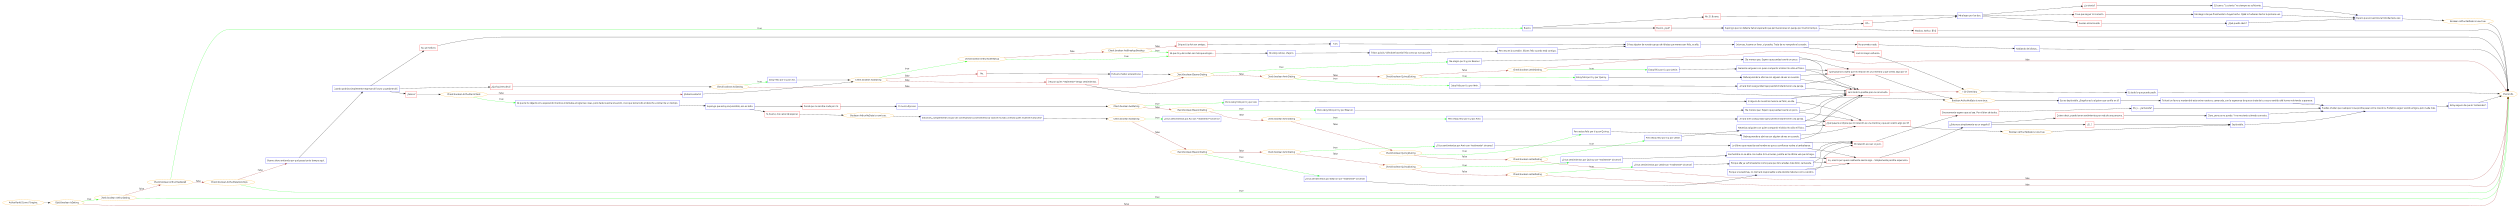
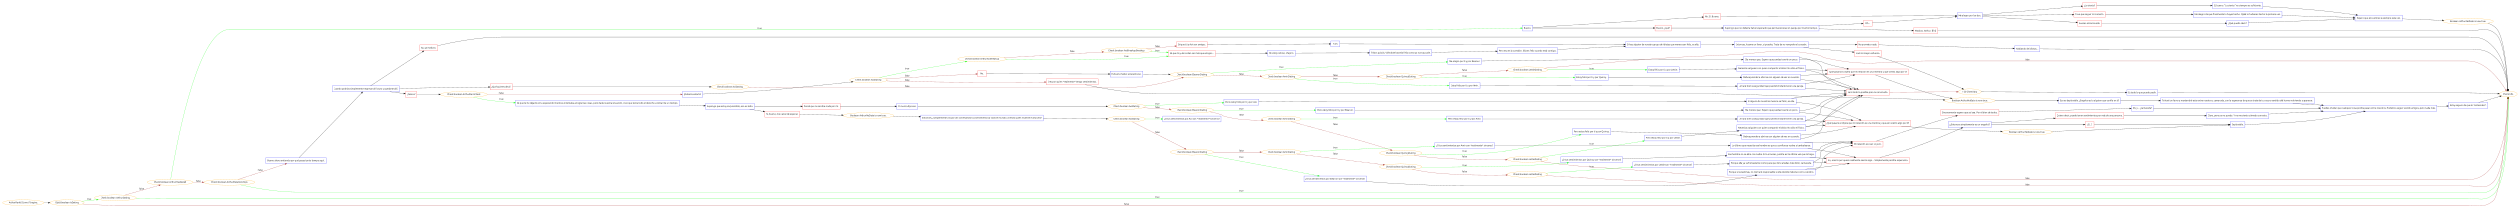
  digraph {
    fontname=Ubuntu
    rankdir=LR
    node [color=blue fontname=Ubuntu shape=box]
    edge [fontname=Ubuntu]
    "ArthurRank5Convo7 begins." [color=orange shape=""]
    n2 [color=orange label="Ojalá boolean IsDating" shape=""]
    n3 [color=orange label="Check boolean ArthurDating" shape=""]
    "Chat ends." [color=orange shape=""]
    n5 [color=orange label="Check boolean ArthurHasDated" shape=""]
    n6 [label="Bueno."]
    n7 [color=orange label="Check boolean ArthurRelationships" shape=""]
    n8 [color=red label="Bueno, ¿qué?"]
    n9 [color=red label="Ah. Sí. Bueno."]
    n10 [label="Bueno ahora entiendo por qué pasas tanto tiempo aquí."]
    n11 [label="Supongo que no debería haber esperado que permanecieras sin pareja por mucho tiempo."]
    n12 [label="Me alegro por los dos."]
    n13 [label="Cuando podrías simplemente regresar al futuro y quedarte allí."]
    n14 [color=red label="Madura, Arthur. [Fin]"]
    n15 [color=red label="Oh..."]
    n16 [color=red label="Suenas emocionado."]
    n17 [color=red label="¿Lo siento?"]
    n18 [color=red label="Tuve que seguir mi corazón."]
    n19 [color=red label="Ay, ya madura."]
    n20 [color=red label="¿Celoso?"]
    n21 [color=red label="¿Qué quieres decir?"]
    n22 [label="¿Qué puedo decir?"]
    n23 [label="Sí, bueno. \"Lo siento\" no siempre es suficiente."]
    n24 [label="Me alegro de que finalmente lo hayas hecho. Ojalá lo hubieras hecho la primera vez."]
    n25 [color=orange label="Check boolean ArthurRainCheck" shape=""]
    n26 [color=orange label="Check boolean AoiDating" shape=""]
-   n27 [label="Espero que encuentres la felicidad esta vez."]
+   n27 [label="Espero que encuentres la siempre esta vez."]
    n28 [label="Sé que te he dejado en la esperando mientras intentaba arreglar las cosas, pero dada nuestra situación, creo que tenía todo el derecho a tomarme un tiempo."]
    n29 [label="¿Debería estarlo?"]
-   n30 [label="Estoy feliz por ti y por Aoi."]
    n31 [color=orange label="Check boolean EleanorDating" shape=""]
    n32 [color=orange label="Boolean ArthurNoDate is now true." shape=""]
    n33 [label="Supongo que estoy sorprendido, eso es todo."]
    n34 [color=orange label="Check boolean AoiDating" shape=""]
    n35 [label="Me alegro por ti y por Eleanor."]
    n36 [color=orange label="Check boolean AmirDating" shape=""]
    n37 [color=red label="Pensé que no sentías nada por mí."]
    n38 [color=red label="Sí, bueno, me cansé de esperar."]
    n39 [color=orange label="Check boolean ArthurAoiBreakup" shape=""]
    n40 [color=red label="No."]
    n41 [color=red label="Eres por quien *realmente* tengo sentimientos."]
    n42 [label="Ella merece paz. Espero que puedas traerle un poco."]
    n43 [label="Estoy feliz por ti y por Amir."]
    n44 [color=orange label="Check boolean QuincyDating" shape=""]
    n45 [label="Yo nunca dije eso."]
    n46 [color=orange label="Boolean ArthurNoDate is now true." shape=""]
    n47 [color=red label="Sé que tú y Aoi solían ser más que amigos..."]
    n48 [color=orange label="Check boolean AoiBreakupBreakup" shape=""]
    n49 [label="Es bueno haber aclarado eso."]
    n50 [color=orange label="Boolean ArthurNoDate is now true." shape=""]
    n51 [color=red label="Haré todo lo posible para no arruinarlo."]
    n52 [color=red label="¿Qué pasaría si dijera que mi relación es una mentira y que siento algo por ti?"]
    n53 [label="Le hará bien la seguridad que puede brindarle tener una pareja."]
    n54 [label="Estoy feliz por ti y por Quincy."]
    n55 [color=orange label="Check boolean LettieDating" shape=""]
    n56 [color=orange label="Check boolean AoiDating" shape=""]
    n57 [label="Entonces, ¿simplemente vas por ahí confesando tus sentimientos a todo el mundo y viendo quién muerde el anzuelo?"]
    n58 [label="No estoy celoso, Viajero."]
    n59 [color=red label="Sé que tú y Aoi son amigos."]
    n60 [label="Eso es deplorable. ¿Engañar así a alguien que confía en ti?"]
    n61 [color=orange label="+20 Chemistry" shape=""]
    n62 [label="Debe aprender a abrirse con alguien de vez en cuando."]
    n63 [label="Estoy feliz por ti y por Lettie."]
    n64 [label="Pero estoy feliz por ti y por Aoi."]
    n65 [color=orange label="Check boolean EleanorDating" shape=""]
    n66 [color=orange label="Check boolean AoiDating" shape=""]
    n67 [label="Triste, quizás. Viéndote hacerla feliz como yo nunca pude."]
    n68 [label="Hum."]
    n69 [label="Te haré un favor y mantendré esto entre nosotros, camarada, con la esperanza de que se trate de tu oscuro sentido del humor volviendo a aparecer."]
    n70 [label="Es todo lo que puedo pedir."]
    n71 [label="Necesita a alguien con quien compartir el dolor. No sólo el físico."]
    n72 [label="Si alguno de nosotros merece ser feliz, es ella."]
    n73 [label="Pero estoy feliz por ti y por Eleanor."]
    n74 [color=orange label="Check boolean AmirDating" shape=""]
    n75 [label="¿O tus sentimientos por Aoi son *realmente* sinceros?"]
    n76 [color=orange label="Check boolean EleanorDating" shape=""]
    n77 [label="Pero esa es la cuestión. Ella es feliz cuando está contigo."]
    n78 [label="Si hay alguien de nuestro grupo de idiotas que merece ser feliz, es ella."]
    n79 [label="Puedes olvidar que cualquier cosa podría pasar entre nosotros. Podemos seguir siendo amigos, pero nada más."]
    n80 [color=red label="¿Qué pasaría si dijera que mi relación es una mentira y que aún siento algo por ti?"]
    n81 [label="Ella merece paz. Espero que puedas traerle un poco."]
    n82 [label="Pero estoy feliz por ti y por Amir."]
    n83 [color=orange label="Check boolean QuincyDating" shape=""]
    n84 [label="¿O tus sentimientos por Eleanor son *realmente* sinceros?"]
    n85 [color=orange label="Check boolean AmirDating" shape=""]
    n86 [label="Entonces, hazme un favor, si puedes. Trata de no romperle el corazón."]
    n87 [label="Estoy seguro de que lo *entiendes*."]
    n88 [color=orange label="Boolean ArthurNoDate is now true." shape=""]
    n89 [label="Le hará bien la seguridad que puede brindarle tener una pareja."]
    n90 [label="Pero estoy feliz por ti y por Quincy."]
    n91 [color=orange label="Check boolean LettieDating" shape=""]
    n92 [label="Porque si la lastimas, no me haré responsable si ella decide meterse con tu cerebro."]
    n93 [label="¿O tus sentimientos por Amir son *realmente* sinceros?"]
    n94 [color=orange label="Check boolean QuincyDating" shape=""]
    n95 [color=red label="Haré mi mejor esfuerzo."]
    n96 [color=red label="No prometo nada."]
    n97 [label="Deplorable."]
    n98 [label="Debe aprender a abrirse con alguien de vez en cuando."]
    n99 [label="Pero estoy feliz por ti y por Lettie."]
    n100 [color=red label="No, eres tú por quien realmente siento algo... Simplemente perdí la esperanza."]
    n101 [label="¡¿Entonces simplemente es un engaño?!"]
    n102 [color=red label="Mi relación es real. Lo juro."]
    n103 [color=red label="Sinceramente espero que así sea. Por el bien de todos."]
    n104 [label="Lo último que necesita ese hombre es que su confianza vuelva a tambalearse."]
    n105 [label="¿O tus sentimientos por Quincy son *realmente* sinceros?"]
    n106 [color=orange label="Check boolean LettieDating" shape=""]
    n107 [label="Hablando de idiotas..."]
    n108 [label="Necesita a alguien con quien compartir el dolor. No sólo el físico."]
    n109 [color=red label="¿Sí...?"]
    n110 [color=red label="Quiero decir, puedo tener sentimientos por más de una persona."]
    n111 [label="Ah, y... ¿camarada?"]
    n112 [label="Ese hombre no se abre con nadie. Si lo arruinas, podría ser la última vez que lo haga."]
    n113 [label="¿O tus sentimientos por Lettie son *realmente* sinceros?"]
    n114 [label="Claro, pero yo no puedo. Y no me siento cómodo con esto."]
    n115 [label="Porque ella ya sufre bastante como para que tú le añadas más dolor, camarada."]
    "ArthurRank5Convo7 begins." -> n2
    n2 -> n3 [color=green label=true]
    n2 -> "Chat ends." [color=brown label=false]
    n3 -> "Chat ends." [color=green label=true]
    n3 -> n5 [color=brown label=false]
    n5 -> n6 [color=green label=true]
    n5 -> n7 [color=brown label=false]
    n6 -> n8
    n6 -> n9
    n7 -> "Chat ends." [color=green label=true]
    n7 -> n10 [color=brown label=false]
    n8 -> n11
    n9 -> n12
    n10 -> n13
    n11 -> n14
    n11 -> n15
    n12 -> n16
    n12 -> n17
    n12 -> n18
    n13 -> n19
    n13 -> n20
    n13 -> n21
    n14 -> "Chat ends."
    n15 -> n12
    n16 -> n22
    n17 -> n23
    n18 -> n24
    n19 -> "Chat ends."
    n20 -> n25
    n21 -> n26
    n22 -> n27
    n23 -> n27
    n24 -> n27
    n25 -> n28 [color=green label=true]
    n25 -> n29 [color=brown label=false]
-   n26 -> n30 [color=green label=true]
    n26 -> n31 [color=brown label=false]
    n27 -> n32
    n28 -> n33
    n29 -> n34
-   n30 -> n34
    n31 -> n35 [color=green label=true]
    n31 -> n36 [color=brown label=false]
    n32 -> "Chat ends."
    n33 -> n37
    n33 -> n38
    n34 -> n39 [color=green label=true]
    n34 -> n40 [color=brown label=false]
    n34 -> n41 [color=brown label=false]
    n35 -> n42
    n36 -> n43 [color=green label=true]
    n36 -> n44 [color=brown label=false]
    n37 -> n45
    n38 -> n46
    n39 -> n47 [color=green label=true]
    n39 -> n48 [color=brown label=false]
    n40 -> n49
    n41 -> n50
    n42 -> n51
    n42 -> n52
    n43 -> n53
    n44 -> n54 [color=green label=true]
    n44 -> n55 [color=brown label=false]
    n45 -> n56
    n46 -> n57
    n47 -> n58
    n48 -> n47 [color=green label=true]
    n48 -> n59 [color=brown label=false]
    n49 -> n31
    n50 -> n60
    n51 -> n61 [color=brown]
    n52 -> n50
    n53 -> n51
    n53 -> n52
    n54 -> n62
    n55 -> "Chat ends." [color=brown label=false]
    n55 -> n63 [color=green label=true]
    n56 -> n64 [color=green label=true]
    n56 -> n65 [color=brown label=false]
    n57 -> n66
    n58 -> n67
    n59 -> n68
    n60 -> n69
    n61 -> n70
    n62 -> n51
    n62 -> n52
    n63 -> n71
    n64 -> n72
    n65 -> n73 [color=green label=true]
    n65 -> n74 [color=brown label=false]
    n66 -> n75 [color=green label=true]
    n66 -> n76 [color=brown label=false]
    n67 -> n77
    n68 -> n78
    n69 -> n79
    n70 -> "Chat ends."
    n71 -> n51
    n71 -> n52
    n72 -> n51
    n72 -> n80
    n73 -> n81
    n74 -> n82 [color=green label=true]
    n74 -> n83 [color=brown label=false]
    n76 -> n84 [color=green label=true]
    n76 -> n85 [color=brown label=false]
    n77 -> n78
    n78 -> n86
    n79 -> n87
    n80 -> n88
    n81 -> n51
    n81 -> n80
    n82 -> n89
    n83 -> n90 [color=green label=true]
    n83 -> n91 [color=brown label=false]
    n84 -> n92
    n85 -> n93 [color=green label=true]
    n85 -> n94 [color=brown label=false]
    n86 -> n95
    n86 -> n96
    n87 -> "Chat ends."
    n88 -> n97
    n89 -> n51
    n89 -> n80
    n90 -> n98
    n91 -> "Chat ends." [color=brown label=false]
    n91 -> n99 [color=green label=true]
    n92 -> n100
    n92 -> n102
    n93 -> n104
    n94 -> n105 [color=green label=true]
    n94 -> n106 [color=brown label=false]
    n95 -> n61
    n96 -> n107
    n97 -> n79
    n98 -> n51
    n98 -> n80
    n99 -> n108
    n100 -> n101
    n101 -> n109
    n101 -> n110
    n102 -> n103
    n103 -> n111
    n104 -> n100
    n104 -> n102
    n105 -> n112
    n106 -> "Chat ends." [color=brown label=false]
    n106 -> n113 [color=green label=true]
    n107 -> "Chat ends."
    n108 -> n51
    n108 -> n80
    n109 -> n97
    n110 -> n114
    n111 -> n79
    n112 -> n100
    n112 -> n102
    n113 -> n115
    n114 -> n79
    n115 -> n100
    n115 -> n102
  }
